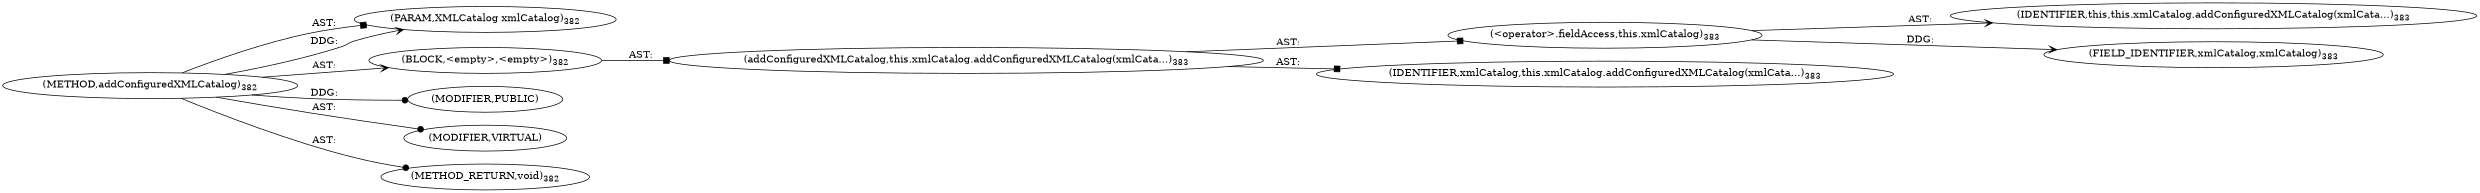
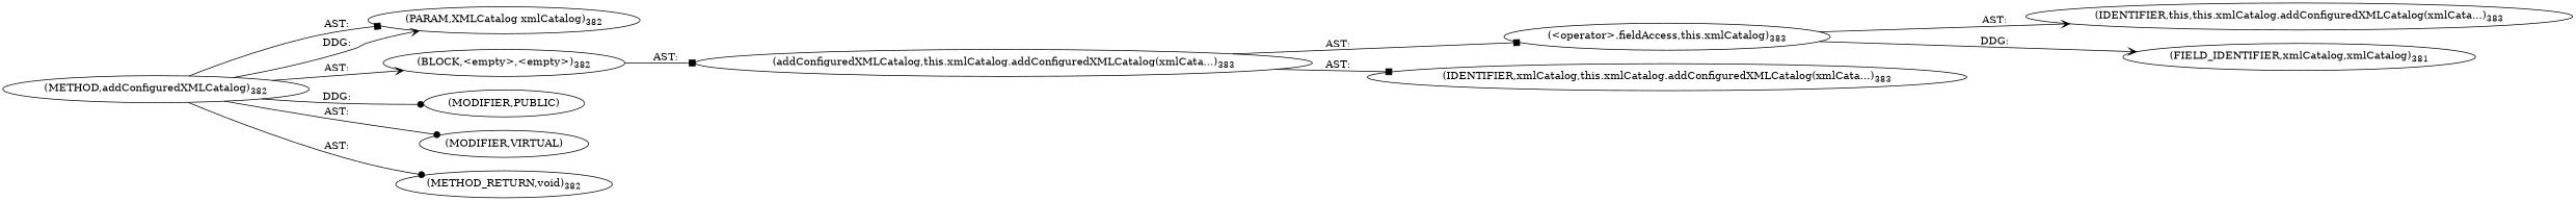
  digraph {
    rankdir=LR
    edge [arrowhead=box]
    n1 [label=<(METHOD,addConfiguredXMLCatalog)<SUB>382</SUB>>]
    n2 [label=<(PARAM,XMLCatalog xmlCatalog)<SUB>382</SUB>>]
    n3 [label=<(BLOCK,&lt;empty&gt;,&lt;empty&gt;)<SUB>382</SUB>>]
    n4 [label=<(MODIFIER,PUBLIC)>]
    n5 [label=<(MODIFIER,VIRTUAL)>]
    n6 [label=<(METHOD_RETURN,void)<SUB>382</SUB>>]
    n7 [label=<(addConfiguredXMLCatalog,this.xmlCatalog.addConfiguredXMLCatalog(xmlCata...)<SUB>383</SUB>>]
    n8 [label=<(&lt;operator&gt;.fieldAccess,this.xmlCatalog)<SUB>383</SUB>>]
    n9 [label=<(IDENTIFIER,xmlCatalog,this.xmlCatalog.addConfiguredXMLCatalog(xmlCata...)<SUB>383</SUB>>]
    n10 [label=<(IDENTIFIER,this,this.xmlCatalog.addConfiguredXMLCatalog(xmlCata...)<SUB>383</SUB>>]
-   n11 [label=<(FIELD_IDENTIFIER,xmlCatalog,xmlCatalog)<SUB>383</SUB>>]
+   n11 [label=<(FIELD_IDENTIFIER,xmlCatalog,xmlCatalog)<SUB>381</SUB>>]
    n1 -> n2 [label="AST: "]
    n1 -> n2 [arrowhead=vee label="DDG: "]
    n1 -> n3 [arrowhead=vee label="AST: "]
    n1 -> n4 [arrowhead=dot label="DDG: "]
    n1 -> n5 [arrowhead=dot label="AST: "]
    n1 -> n6 [arrowhead=dot label="AST: "]
    n3 -> n7 [label="AST: "]
    n7 -> n8 [label="AST: "]
    n7 -> n9 [label="AST: "]
    n8 -> n10 [arrowhead=vee label="AST: "]
    n8 -> n11 [arrowhead=vee label="DDG: "]
  }
